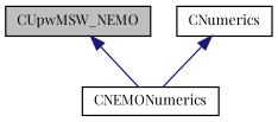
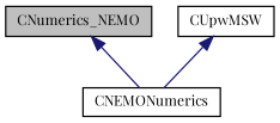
  digraph {
    fontname="Playfair Display"
    node [color=black fillcolor=white fontname="Playfair Display" fontsize=10 shape=record style=filled]
    edge [color=midnightblue dir=back fontname="Playfair Display" fontsize=10 labelfontname=Helvetica labelfontsize=10 style=solid]
-   n1 [fillcolor=grey75 fontcolor=black height=0.2 label=CUpwMSW_NEMO width=0.4]
+   n1 [fillcolor=grey75 fontcolor=black height=0.2 label=CNumerics_NEMO width=0.4]
    n2 [height=0.2 label=CNEMONumerics width=0.4]
-   n3 [height=0.2 label=CNumerics width=0.4]
+   n3 [height=0.2 label=CUpwMSW width=0.4]
    n1 -> n2
    n3 -> n2
  }
